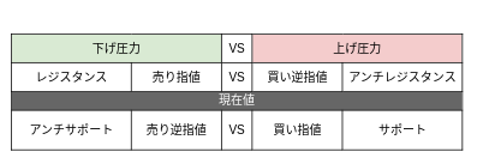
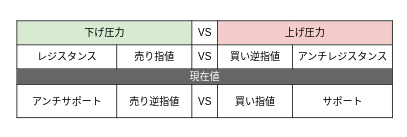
  <mxCell id="0" />
  <mxCell id="1" parent="0" />
- <mxCell id="2" value="&lt;table xmlns=&quot;http://www.w3.org/1999/xhtml&quot; cellspacing=&quot;0&quot; cellpadding=&quot;0&quot; dir=&quot;ltr&quot; border=&quot;1&quot; style=&quot;table-layout:fixed;font-size:10pt;font-family:Arial;width:0px;border-collapse:collapse;border:none&quot; data-sheets-root=&quot;1&quot; data-sheets-baot=&quot;1&quot;&gt;&lt;colgroup&gt;&lt;col width=&quot;133&quot;&gt;&lt;col width=&quot;100&quot;&gt;&lt;col width=&quot;34&quot;&gt;&lt;col width=&quot;100&quot;&gt;&lt;col width=&quot;133&quot;&gt;&lt;/colgroup&gt;&lt;tbody&gt;&lt;tr style=&quot;height:32px;&quot;&gt;&lt;td style=&quot;border-top:1px solid #000000;border-right:1px solid #000000;border-bottom:1px solid #000000;border-left:1px solid #000000;overflow:hidden;padding:2px 3px 2px 3px;vertical-align:middle;background-color:#d9ead3;text-align:center;&quot; rowspan=&quot;1&quot; colspan=&quot;2&quot;&gt;下げ圧力&lt;/td&gt;&lt;td style=&quot;border-top:1px solid #000000;border-right:1px solid #000000;border-bottom:1px solid #000000;overflow:hidden;padding:2px 3px 2px 3px;vertical-align:middle;background-color:#ffffff;text-align:center;&quot;&gt;VS&lt;/td&gt;&lt;td style=&quot;border-top:1px solid #000000;border-right:1px solid #000000;border-bottom:1px solid #000000;overflow:hidden;padding:2px 3px 2px 3px;vertical-align:middle;background-color:#f4cccc;text-align:center;&quot; rowspan=&quot;1&quot; colspan=&quot;2&quot;&gt;上げ圧力&lt;/td&gt;&lt;/tr&gt;&lt;tr style=&quot;height:32px;&quot;&gt;&lt;td style=&quot;border-right:1px solid #000000;border-bottom:1px solid #000000;border-left:1px solid #000000;overflow:hidden;padding:2px 3px 2px 3px;vertical-align:middle;background-color:#ffffff;text-align:center;&quot;&gt;レジスタンス&lt;/td&gt;&lt;td style=&quot;border-right:1px solid #000000;border-bottom:1px solid #000000;overflow:hidden;padding:2px 3px 2px 3px;vertical-align:middle;background-color:#ffffff;text-align:center;&quot;&gt;売り指値&lt;/td&gt;&lt;td style=&quot;border-right:1px solid #000000;border-bottom:1px solid #000000;overflow:hidden;padding:2px 3px 2px 3px;vertical-align:middle;background-color:#ffffff;text-align:center;&quot;&gt;VS&lt;/td&gt;&lt;td style=&quot;border-right:1px solid #000000;border-bottom:1px solid #000000;overflow:hidden;padding:2px 3px 2px 3px;vertical-align:middle;background-color:#ffffff;text-align:center;&quot;&gt;買い逆指値&lt;/td&gt;&lt;td style=&quot;border-right:1px solid #000000;border-bottom:1px solid #000000;overflow:hidden;padding:2px 3px 2px 3px;vertical-align:middle;background-color:#ffffff;text-align:center;&quot;&gt;アンチレジスタンス&lt;/td&gt;&lt;/tr&gt;&lt;tr style=&quot;height:21px;&quot;&gt;&lt;td style=&quot;border-right:1px solid #000000;border-bottom:1px solid #000000;border-left:1px solid #000000;overflow:hidden;padding:2px 3px 2px 3px;vertical-align:middle;background-color:#666666;color:#ffffff;text-align:center;&quot; rowspan=&quot;1&quot; colspan=&quot;5&quot;&gt;現在値&lt;/td&gt;&lt;/tr&gt;&lt;tr style=&quot;height:44px;&quot;&gt;&lt;td style=&quot;border-right:1px solid #000000;border-bottom:1px solid #000000;border-left:1px solid #000000;overflow:hidden;padding:2px 3px 2px 3px;vertical-align:middle;background-color:#ffffff;text-align:center;&quot;&gt;アンチサポート&lt;/td&gt;&lt;td style=&quot;border-right:1px solid #000000;border-bottom:1px solid #000000;overflow:hidden;padding:2px 3px 2px 3px;vertical-align:middle;background-color:#ffffff;text-align:center;&quot;&gt;売り逆指値&lt;/td&gt;&lt;td style=&quot;border-right:1px solid #000000;border-bottom:1px solid #000000;overflow:hidden;padding:2px 3px 2px 3px;vertical-align:middle;background-color:#ffffff;text-align:center;&quot;&gt;VS&lt;/td&gt;&lt;td style=&quot;border-right:1px solid #000000;border-bottom:1px solid #000000;overflow:hidden;padding:2px 3px 2px 3px;vertical-align:middle;background-color:#ffffff;text-align:center;&quot;&gt;買い指値&lt;/td&gt;&lt;td style=&quot;border-right:1px solid #000000;border-bottom:1px solid #000000;overflow:hidden;padding:2px 3px 2px 3px;vertical-align:middle;background-color:#ffffff;text-align:center;&quot;&gt;サポート&lt;/td&gt;&lt;/tr&gt;&lt;/tbody&gt;&lt;/table&gt;" style="text;whiteSpace=wrap;html=1;" parent="1" vertex="1"><mxGeometry x="10" y="30" width="500" height="140" as="geometry" /></mxCell>
+ <mxCell id="2" value="&lt;table xmlns=&quot;http://www.w3.org/1999/xhtml&quot; cellspacing=&quot;0&quot; cellpadding=&quot;0&quot; dir=&quot;ltr&quot; border=&quot;1&quot; style=&quot;table-layout:fixed;font-size:10pt;font-family:Arial;width:0px;border-collapse:collapse;border:none&quot; data-sheets-root=&quot;1&quot; data-sheets-baot=&quot;1&quot;&gt;&lt;colgroup&gt;&lt;col width=&quot;133&quot;&gt;&lt;col width=&quot;100&quot;&gt;&lt;col width=&quot;34&quot;&gt;&lt;col width=&quot;100&quot;&gt;&lt;col width=&quot;133&quot;&gt;&lt;/colgroup&gt;&lt;tbody&gt;&lt;tr style=&quot;height:32px;&quot;&gt;&lt;td style=&quot;border-top:1px solid #000000;border-right:1px solid #000000;border-bottom:1px solid #000000;border-left:1px solid #000000;overflow:hidden;padding:2px 3px 2px 3px;vertical-align:middle;background-color:#d9ead3;text-align:center;&quot; rowspan=&quot;1&quot; colspan=&quot;2&quot;&gt;下げ圧力&lt;/td&gt;&lt;td style=&quot;border-top:1px solid #000000;border-right:1px solid #000000;border-bottom:1px solid #000000;overflow:hidden;padding:2px 3px 2px 3px;vertical-align:middle;background-color:#ffffff;text-align:center;&quot;&gt;VS&lt;/td&gt;&lt;td style=&quot;border-top:1px solid #000000;border-right:1px solid #000000;border-bottom:1px solid #000000;overflow:hidden;padding:2px 3px 2px 3px;vertical-align:middle;background-color:#f4cccc;text-align:center;&quot; rowspan=&quot;1&quot; colspan=&quot;2&quot;&gt;上げ圧力&lt;/td&gt;&lt;/tr&gt;&lt;tr style=&quot;height:32px;&quot;&gt;&lt;td style=&quot;border-right:1px solid #000000;border-bottom:1px solid #000000;border-left:1px solid #000000;overflow:hidden;padding:2px 3px 2px 3px;vertical-align:middle;background-color:#ffffff;text-align:center;&quot;&gt;レジスタンス&lt;/td&gt;&lt;td style=&quot;border-right:1px solid #000000;border-bottom:1px solid #000000;overflow:hidden;padding:2px 3px 2px 3px;vertical-align:middle;background-color:#ffffff;text-align:center;&quot;&gt;売り指値&lt;/td&gt;&lt;td style=&quot;border-right:1px solid #000000;border-bottom:1px solid #000000;overflow:hidden;padding:2px 3px 2px 3px;vertical-align:middle;background-color:#ffffff;text-align:center;&quot;&gt;VS&lt;/td&gt;&lt;td style=&quot;border-right:1px solid #000000;border-bottom:1px solid #000000;overflow:hidden;padding:2px 3px 2px 3px;vertical-align:middle;background-color:#ffffff;text-align:center;&quot;&gt;買い逆指値&lt;/td&gt;&lt;td style=&quot;border-right:1px solid #000000;border-bottom:1px solid #000000;overflow:hidden;padding:2px 3px 2px 3px;vertical-align:middle;background-color:#ffffff;text-align:center;&quot;&gt;アンチレジスタンス&lt;/td&gt;&lt;/tr&gt;&lt;tr style=&quot;height:21px;&quot;&gt;&lt;td style=&quot;border-right:1px solid #000000;border-bottom:1px solid #000000;border-left:1px solid #000000;overflow:hidden;padding:2px 3px 2px 3px;vertical-align:middle;background-color:#666666;color:#ffffff;text-align:center;&quot; rowspan=&quot;1&quot; colspan=&quot;5&quot;&gt;現在値&lt;/td&gt;&lt;/tr&gt;&lt;tr style=&quot;height:44px;&quot;&gt;&lt;td style=&quot;border-right:1px solid #000000;border-bottom:1px solid #000000;border-left:1px solid #000000;overflow:hidden;padding:2px 3px 2px 3px;vertical-align:middle;background-color:#ffffff;text-align:center;&quot;&gt;アンチサポート&lt;/td&gt;&lt;td style=&quot;border-right:1px solid #000000;border-bottom:1px solid #000000;overflow:hidden;padding:2px 3px 2px 3px;vertical-align:middle;background-color:#ffffff;text-align:center;&quot;&gt;売り逆指値&lt;/td&gt;&lt;td style=&quot;border-right:1px solid #000000;border-bottom:1px solid #000000;overflow:hidden;padding:2px 3px 2px 3px;vertical-align:middle;background-color:#ffffff;text-align:center;&quot;&gt;VS&lt;/td&gt;&lt;td style=&quot;border-right:1px solid #000000;border-bottom:1px solid #000000;overflow:hidden;padding:2px 3px 2px 3px;vertical-align:middle;background-color:#ffffff;text-align:center;&quot;&gt;買い指値&lt;/td&gt;&lt;td style=&quot;border-right:1px solid #000000;border-bottom:1px solid #000000;overflow:hidden;padding:2px 3px 2px 3px;vertical-align:middle;background-color:#ffffff;text-align:center;&quot;&gt;サポート&lt;/td&gt;&lt;/tr&gt;&lt;/tbody&gt;&lt;/table&gt;" style="text;whiteSpace=wrap;html=1;" parent="1" vertex="1"><mxGeometry x="20" y="20" width="500" height="140" as="geometry" /></mxCell>
